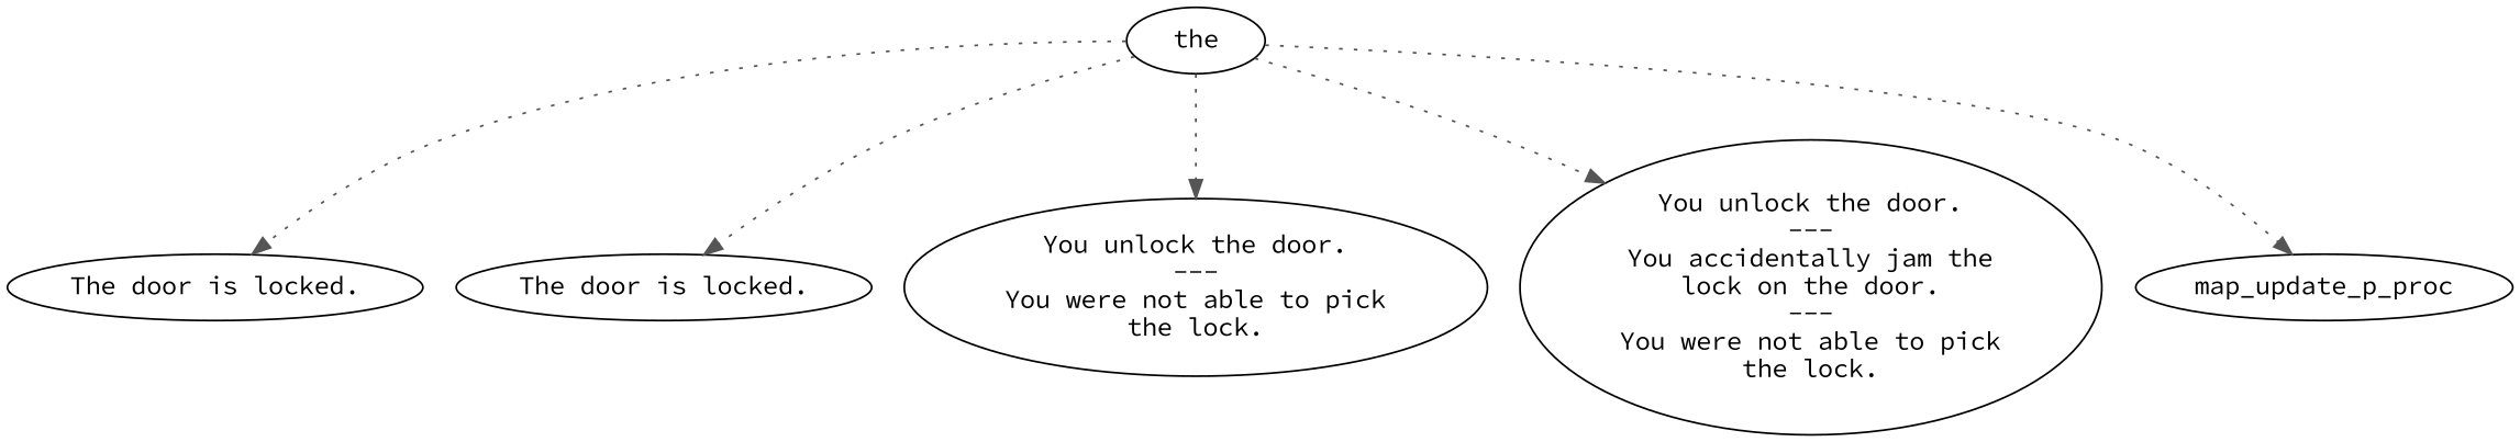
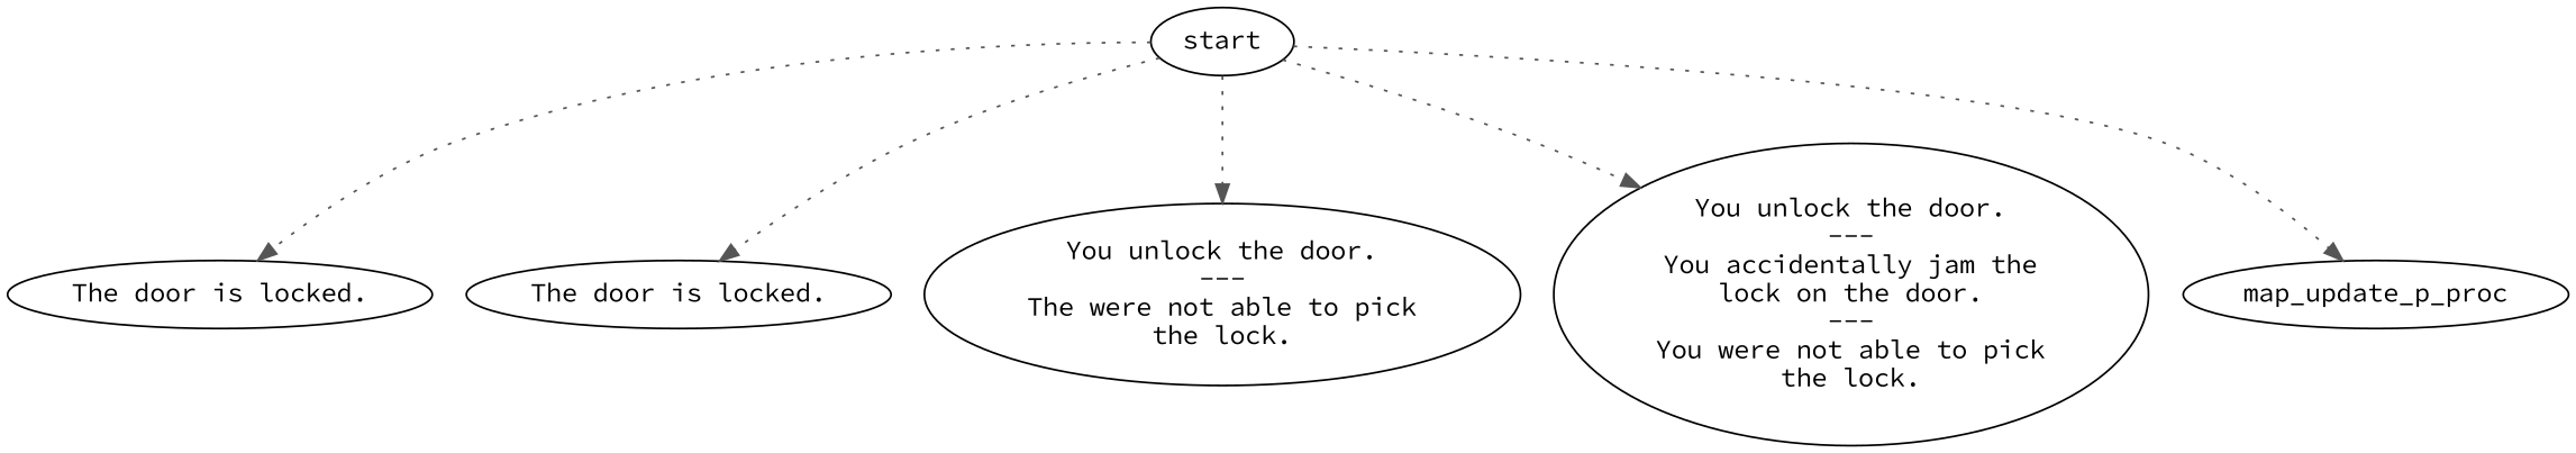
  digraph {
    fontname="Source Code Pro"
    node [color="#000000" fillcolor="#FFFFFF" fontname="Source Code Pro" style=filled]
    edge [color="#555555" fontname="Source Code Pro" style=dotted]
    n1 [label="The door is locked."]
-   start [label=the]
+   start
    n3 [label="The door is locked."]
-   n4 [label="You unlock the door.\n---\nYou were not able to pick\nthe lock."]
+   n4 [label="You unlock the door.\n---\nThe were not able to pick\nthe lock."]
    n5 [label="You unlock the door.\n---\nYou accidentally jam the\nlock on the door.\n---\nYou were not able to pick\nthe lock."]
    map_update_p_proc
    start -> n1
    start -> n3
    start -> n4
    start -> n5
    start -> map_update_p_proc
  }
